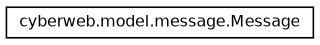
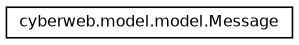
  digraph {
    rankdir=LR
-   n1 [color=black fillcolor=white fontname=Helvetica fontsize=10 height=0.2 label="cyberweb.model.message.Message" shape=record style=filled width=0.4]
+   n1 [color=black fillcolor=white fontname=Helvetica fontsize=10 height=0.2 label="cyberweb.model.model.Message" shape=record style=filled width=0.4]
  }
